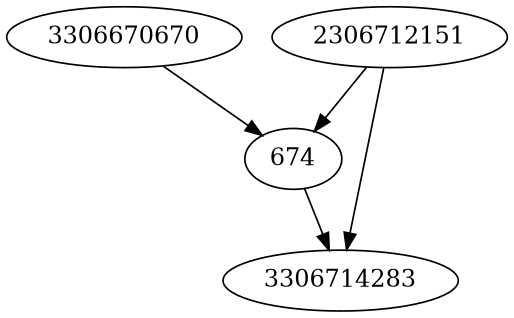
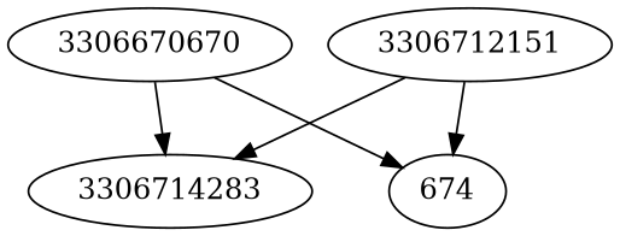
  strict digraph {
    n1 [label=3306714283]
    674
    3306670670
-   3306712151 [label=2306712151]
-   674 -> n1
+   3306712151
+   3306670670 -> n1
    3306670670 -> 674
    3306712151 -> n1
    3306712151 -> 674
  }
